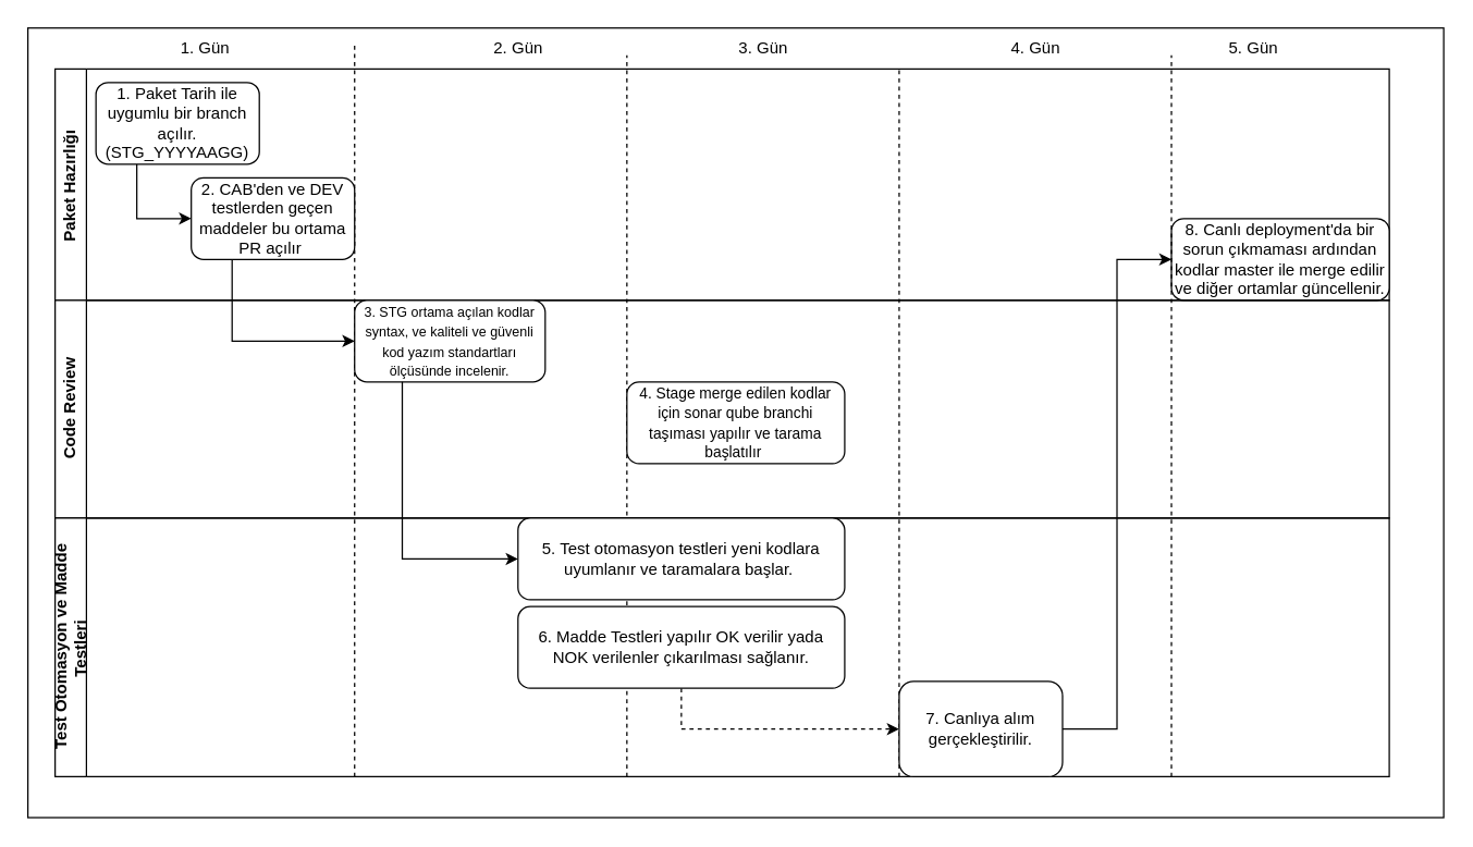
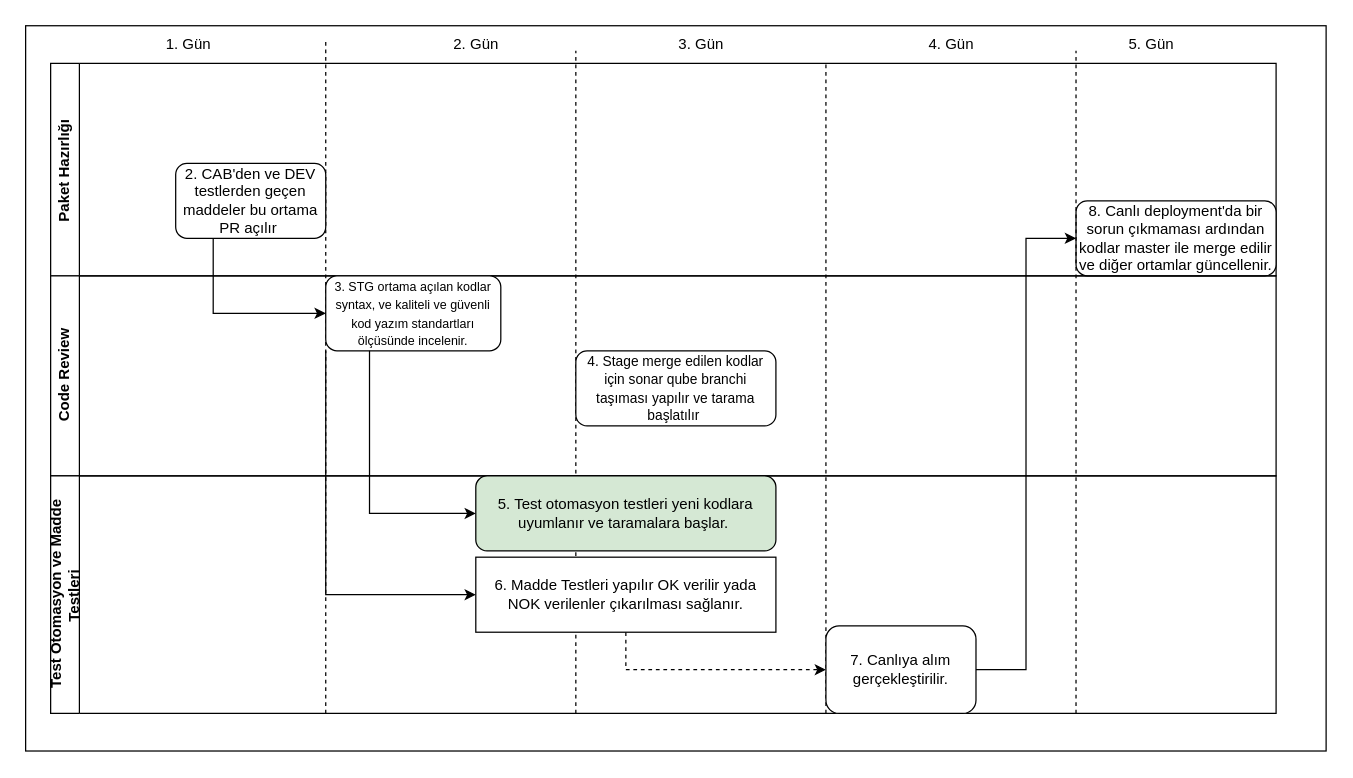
  <mxCell id="0" />
  <mxCell id="1" parent="0" />
  <mxCell id="2" value="" style="rounded=0;whiteSpace=wrap;html=1;" parent="1" vertex="1"><mxGeometry width="1040" height="580" as="geometry" x="20" y="20" /></mxCell>
  <mxCell id="3" value="Paket Hazırlığı&amp;nbsp;" style="swimlane;horizontal=0;whiteSpace=wrap;html=1;" parent="1" vertex="1"><mxGeometry x="40" y="50" width="980" height="170" as="geometry"><mxRectangle x="20" y="30" width="40" height="120" as="alternateBounds" /></mxGeometry></mxCell>
  <mxCell id="4" value="" style="endArrow=none;dashed=1;html=1;rounded=0;" parent="3" edge="1"><mxGeometry width="50" height="50" relative="1" as="geometry"><mxPoint x="420" y="520" as="sourcePoint" /><mxPoint x="420" y="-10" as="targetPoint" /></mxGeometry></mxCell>
  <mxCell id="5" value="" style="endArrow=none;dashed=1;html=1;rounded=0;exitX=0;exitY=1;exitDx=0;exitDy=0;" parent="3" source="22" edge="1"><mxGeometry width="50" height="50" relative="1" as="geometry"><mxPoint x="620" y="640" as="sourcePoint" /><mxPoint x="620" as="targetPoint" /></mxGeometry></mxCell>
  <mxCell id="6" value="" style="endArrow=none;dashed=1;html=1;rounded=0;" parent="3" edge="1"><mxGeometry width="50" height="50" relative="1" as="geometry"><mxPoint x="220" y="520" as="sourcePoint" /><mxPoint x="220" y="-20" as="targetPoint" /></mxGeometry></mxCell>
- <mxCell id="7" style="edgeStyle=orthogonalEdgeStyle;rounded=0;orthogonalLoop=1;jettySize=auto;html=1;exitX=0.25;exitY=1;exitDx=0;exitDy=0;entryX=0;entryY=0.5;entryDx=0;entryDy=0;" parent="3" source="8" target="9" edge="1"><mxGeometry relative="1" as="geometry" /></mxCell>
- <mxCell id="8" value="1. Paket Tarih ile uygumlu bir branch açılır. (STG_YYYYAAGG)" style="rounded=1;whiteSpace=wrap;html=1;" parent="3" vertex="1"><mxGeometry x="30" y="10" width="120" height="60" as="geometry" /></mxCell>
  <mxCell id="9" value="2. CAB'den ve DEV testlerden geçen maddeler bu ortama PR açılır&amp;nbsp;" style="rounded=1;whiteSpace=wrap;html=1;" parent="3" vertex="1"><mxGeometry x="100" y="80" width="120" height="60" as="geometry" /></mxCell>
  <mxCell id="10" value="8. Canlı deployment'da bir sorun çıkmaması ardından kodlar master ile merge edilir ve diğer ortamlar güncellenir." style="rounded=1;whiteSpace=wrap;html=1;" parent="3" vertex="1"><mxGeometry x="820" y="110" width="160" height="60" as="geometry" /></mxCell>
  <mxCell id="11" value="Code Review" style="swimlane;horizontal=0;whiteSpace=wrap;html=1;" parent="1" vertex="1"><mxGeometry x="40" y="220" width="980" height="160" as="geometry" /></mxCell>
  <mxCell id="12" value="&lt;font style=&quot;font-size: 10px;&quot;&gt;3. STG ortama açılan kodlar syntax, ve kaliteli ve güvenli kod yazım standartları ölçüsünde incelenir.&lt;/font&gt;" style="rounded=1;whiteSpace=wrap;html=1;" parent="11" vertex="1"><mxGeometry x="220" width="140" height="60" as="geometry" /></mxCell>
  <mxCell id="13" value="&lt;font style=&quot;font-size: 11px;&quot;&gt;4. Stage merge edilen kodlar için sonar qube branchi taşıması yapılır ve tarama başlatılır&amp;nbsp;&lt;/font&gt;" style="rounded=1;whiteSpace=wrap;html=1;" parent="11" vertex="1"><mxGeometry x="420" y="60" width="160" height="60" as="geometry" /></mxCell>
  <mxCell id="14" value="1. Gün" style="text;html=1;align=center;verticalAlign=middle;resizable=0;points=[];autosize=1;strokeColor=none;fillColor=none;" parent="1" vertex="1"><mxGeometry x="120" width="60" height="30" as="geometry" y="20" /></mxCell>
  <mxCell id="15" value="2. Gün" style="text;html=1;align=center;verticalAlign=middle;resizable=0;points=[];autosize=1;strokeColor=none;fillColor=none;" parent="1" vertex="1"><mxGeometry x="350" width="60" height="30" as="geometry" y="20" /></mxCell>
  <mxCell id="16" value="3. Gün" style="text;html=1;align=center;verticalAlign=middle;resizable=0;points=[];autosize=1;strokeColor=none;fillColor=none;" parent="1" vertex="1"><mxGeometry x="530" width="60" height="30" as="geometry" y="20" /></mxCell>
  <mxCell id="17" value="4. Gün" style="text;html=1;align=center;verticalAlign=middle;resizable=0;points=[];autosize=1;strokeColor=none;fillColor=none;" parent="1" vertex="1"><mxGeometry x="730" width="60" height="30" as="geometry" y="20" /></mxCell>
  <mxCell id="18" value="Test Otomasyon ve Madde Testleri&amp;nbsp;" style="swimlane;horizontal=0;whiteSpace=wrap;html=1;" parent="1" vertex="1"><mxGeometry x="40" y="380" width="980" height="190" as="geometry" /></mxCell>
- <mxCell id="19" value="&lt;font style=&quot;font-size: 12px;&quot;&gt;5. Test otomasyon testleri yeni kodlara uyumlanır ve taramalara başlar.&amp;nbsp;&lt;/font&gt;" style="rounded=1;whiteSpace=wrap;html=1;" parent="18" vertex="1"><mxGeometry x="340" width="240" height="60" as="geometry" /></mxCell>
+ <mxCell id="19" value="&lt;font style=&quot;font-size: 12px;&quot;&gt;5. Test otomasyon testleri yeni kodlara uyumlanır ve taramalara başlar.&amp;nbsp;&lt;/font&gt;" style="rounded=1;whiteSpace=wrap;html=1;fillColor=#d5e8d4;" parent="18" vertex="1"><mxGeometry x="340" width="240" height="60" as="geometry" /></mxCell>
  <mxCell id="20" style="edgeStyle=orthogonalEdgeStyle;rounded=0;orthogonalLoop=1;jettySize=auto;html=1;exitX=0.5;exitY=1;exitDx=0;exitDy=0;entryX=0;entryY=0.5;entryDx=0;entryDy=0;dashed=1;" parent="18" source="21" target="22" edge="1"><mxGeometry relative="1" as="geometry" /></mxCell>
- <mxCell id="21" value="&lt;font style=&quot;font-size: 12px;&quot;&gt;6. Madde Testleri yapılır OK verilir yada NOK verilenler çıkarılması sağlanır.&lt;/font&gt;" style="rounded=1;whiteSpace=wrap;html=1;" parent="18" vertex="1"><mxGeometry x="340" y="65" width="240" height="60" as="geometry" /></mxCell>
+ <mxCell id="21" value="&lt;font style=&quot;font-size: 12px;&quot;&gt;6. Madde Testleri yapılır OK verilir yada NOK verilenler çıkarılması sağlanır.&lt;/font&gt;" style="whiteSpace=wrap;html=1;rounded=0;" parent="18" vertex="1"><mxGeometry x="340" y="65" width="240" height="60" as="geometry" /></mxCell>
  <mxCell id="22" value="7. Canlıya alım gerçekleştirilir." style="rounded=1;whiteSpace=wrap;html=1;" parent="18" vertex="1"><mxGeometry x="620" y="120" width="120" height="70" as="geometry" /></mxCell>
  <mxCell id="23" value="5. Gün" style="text;html=1;align=center;verticalAlign=middle;resizable=0;points=[];autosize=1;strokeColor=none;fillColor=none;" parent="1" vertex="1"><mxGeometry x="890" width="60" height="30" as="geometry" y="20" /></mxCell>
  <mxCell id="24" style="edgeStyle=orthogonalEdgeStyle;rounded=0;orthogonalLoop=1;jettySize=auto;html=1;exitX=0.25;exitY=1;exitDx=0;exitDy=0;entryX=0;entryY=0.5;entryDx=0;entryDy=0;" parent="1" source="9" target="12" edge="1"><mxGeometry relative="1" as="geometry" /></mxCell>
  <mxCell id="25" style="edgeStyle=orthogonalEdgeStyle;rounded=0;orthogonalLoop=1;jettySize=auto;html=1;exitX=0.25;exitY=1;exitDx=0;exitDy=0;entryX=0;entryY=0.5;entryDx=0;entryDy=0;" parent="1" source="12" target="19" edge="1"><mxGeometry relative="1" as="geometry" /></mxCell>
+ <mxCell id="26" style="edgeStyle=orthogonalEdgeStyle;rounded=0;orthogonalLoop=1;jettySize=auto;html=1;exitX=0;exitY=1;exitDx=0;exitDy=0;entryX=0;entryY=0.5;entryDx=0;entryDy=0;" parent="1" source="12" target="21" edge="1"><mxGeometry relative="1" as="geometry" /></mxCell>
  <mxCell id="27" style="edgeStyle=orthogonalEdgeStyle;rounded=0;orthogonalLoop=1;jettySize=auto;html=1;exitX=1;exitY=0.5;exitDx=0;exitDy=0;entryX=0;entryY=0.5;entryDx=0;entryDy=0;" parent="1" source="22" target="10" edge="1"><mxGeometry relative="1" as="geometry" /></mxCell>
  <mxCell id="28" value="" style="endArrow=none;dashed=1;html=1;rounded=0;" parent="1" edge="1"><mxGeometry width="50" height="50" relative="1" as="geometry"><mxPoint x="860" y="570" as="sourcePoint" /><mxPoint x="860" y="40" as="targetPoint" /></mxGeometry></mxCell>
